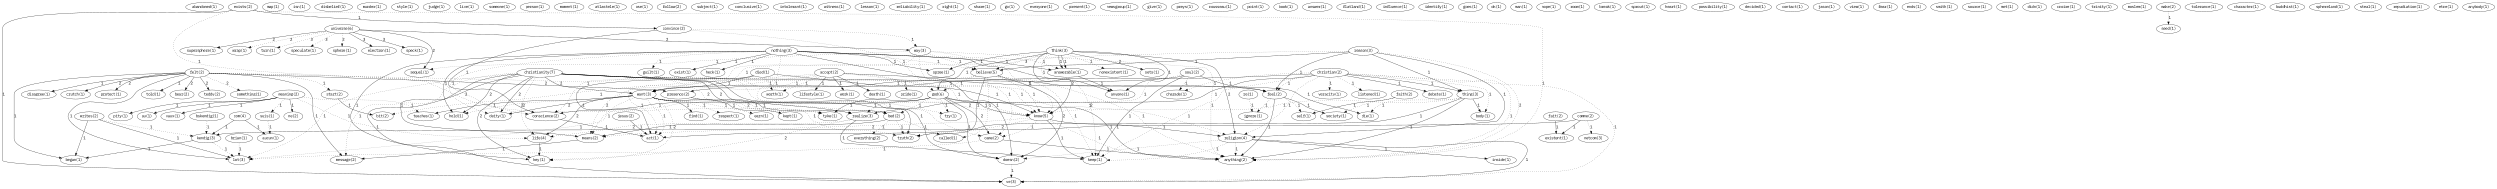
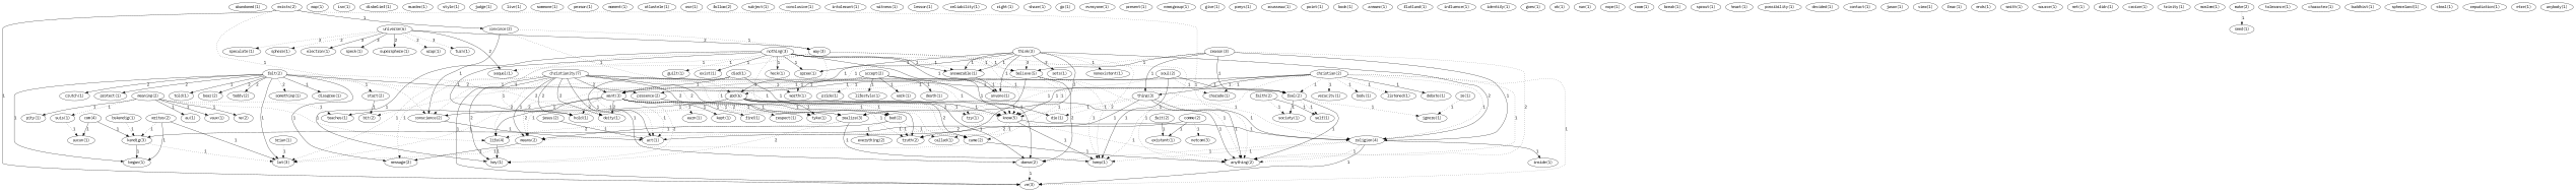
  digraph {
    fontname="IBM Plex Mono"
    node [fontname="IBM Plex Mono"]
    edge [fontname="IBM Plex Mono" style=solid]
    n1 [label="abandoned(1)"]
    n2 [label="felt(2)"]
    n3 [label="bear(2)"]
    n4 [label="teddy(2)"]
    n5 [label="something(1)"]
    n6 [label="disagree(1)"]
    n7 [label="crutch(1)"]
    n8 [label="protect(1)"]
    n9 [label="presence(2)"]
    n10 [label="start(2)"]
    n11 [label="told(1)"]
    n12 [label="bed(2)"]
    n13 [label="tyke(1)"]
    n14 [label="message(2)"]
    n15 [label="began(1)"]
    n16 [label="lot(3)"]
    n17 [label="bit(2)"]
    n18 [label="means(2)"]
    n19 [label="truth(2)"]
    n20 [label="called(1)"]
    n21 [label="everything(2)"]
    n22 [label="map(1)"]
    n23 [label="isn(1)"]
    n24 [label="disbelief(1)"]
    n25 [label="murder(1)"]
    n26 [label="style(1)"]
    n27 [label="judge(1)"]
    n28 [label="live(1)"]
    n29 [label="universe(6)"]
    n30 [label="electron(1)"]
    n31 [label="speck(1)"]
    n32 [label="supersphere(1)"]
    n33 [label="way(3)"]
    n34 [label="wrap(1)"]
    n35 [label="turn(1)"]
    n36 [label="speculate(1)"]
    n37 [label="sphere(1)"]
    n38 [label="sequel(1)"]
    n39 [label="know(5)"]
    n40 [label="anything(2)"]
    n41 [label="conscience(2)"]
    n42 [label="believe(5)"]
    n43 [label="came(2)"]
    n44 [label="keep(1)"]
    n45 [label="religion(4)"]
    n46 [label="act(1)"]
    n47 [label="god(6)"]
    n48 [label="doesn(2)"]
    n49 [label="someone(1)"]
    n50 [label="person(1)"]
    n51 [label="moment(1)"]
    n52 [label="atlastele(1)"]
    n53 [label="bskendig(1)"]
    n54 [label="kendig(3)"]
    n55 [label="writes(2)"]
    n56 [label="ose(1)"]
    n57 [label="died(1)"]
    n58 [label="worth(1)"]
    n59 [label="want(3)"]
    n60 [label="realize(3)"]
    n61 [label="deity(1)"]
    n62 [label="hold(1)"]
    n63 [label="key(1)"]
    n64 [label="teaches(1)"]
    n65 [label="life(4)"]
    n66 [label="respect(1)"]
    n67 [label="earn(1)"]
    n68 [label="kept(1)"]
    n69 [label="find(1)"]
    n70 [label="ve(3)"]
    n71 [label="inside(1)"]
    n72 [label="follow(2)"]
    n73 [label="subject(1)"]
    n74 [label="conclusive(1)"]
    n75 [label="exists(2)"]
    n76 [label="convince(2)"]
    n77 [label="try(1)"]
    n78 [label="intolerant(1)"]
    n79 [label="accept(2)"]
    n80 [label="death(1)"]
    n81 [label="pride(1)"]
    n82 [label="lifestyle(1)"]
    n83 [label="die(1)"]
    n84 [label="work(1)"]
    n85 [label="witness(1)"]
    n86 [label="lesson(1)"]
    n87 [label="reliability(1)"]
    n88 [label="right(1)"]
    n89 [label="share(1)"]
    n90 [label="go(1)"]
    n91 [label="everyone(1)"]
    n92 [label="present(1)"]
    n93 [label="newsgroup(1)"]
    n94 [label="give(1)"]
    n95 [label="preys(1)"]
    n96 [label="rousseau(1)"]
    n97 [label="comme(2)"]
    n98 [label="netcom(3)"]
    n99 [label="existent(1)"]
    n100 [label="soul(2)"]
    n101 [label="feel(2)"]
    n102 [label="charade(1)"]
    n103 [label="ignore(1)"]
    n104 [label="self(1)"]
    n105 [label="society(1)"]
    n106 [label="point(1)"]
    n107 [label="book(1)"]
    n108 [label="answer(1)"]
    n109 [label="flatland(1)"]
    n110 [label="influence(1)"]
    n111 [label="identify(1)"]
    n112 [label="re(1)"]
    n113 [label="goes(1)"]
    n114 [label="nothing(3)"]
    n115 [label="guilt(1)"]
    n116 [label="exist(1)"]
    n117 [label="heck(1)"]
    n118 [label="answerable(1)"]
    n119 [label="spree(1)"]
    n120 [label="anyone(1)"]
    n121 [label="ok(1)"]
    n122 [label="man(1)"]
    n123 [label="reason(3)"]
    n124 [label="thing(3)"]
    n125 [label="nope(1)"]
    n126 [label="room(1)"]
    n127 [label="break(1)"]
    n128 [label="sprout(1)"]
    n129 [label="faith(2)"]
    n130 [label="meaning(2)"]
    n131 [label="pity(1)"]
    n132 [label="suis(1)"]
    n133 [label="au(1)"]
    n134 [label="vaux(1)"]
    n135 [label="ne(2)"]
    n136 [label="aucun(1)"]
    n137 [label="christian(2)"]
    n138 [label="veracity(1)"]
    n139 [label="body(1)"]
    n140 [label="listened(1)"]
    n141 [label="debate(1)"]
    n142 [label="think(3)"]
    n143 [label="nonexistent(1)"]
    n144 [label="sets(1)"]
    n145 [label="christianity(7)"]
    n146 [label="com(4)"]
    n147 [label="heart(1)"]
    n148 [label="possibility(1)"]
    n149 [label="fait(2)"]
    n150 [label="decided(1)"]
    n151 [label="contact(1)"]
    n152 [label="jason(1)"]
    n153 [label="view(1)"]
    n154 [label="fear(1)"]
    n155 [label="ends(1)"]
    n156 [label="smith(1)"]
    n157 [label="source(1)"]
    n158 [label="met(1)"]
    n159 [label="didn(1)"]
    n160 [label="croire(1)"]
    n161 [label="trinity(1)"]
    n162 [label="moslem(1)"]
    n163 [label="make(2)"]
    n164 [label="seed(1)"]
    n165 [label="tolerance(1)"]
    n166 [label="character(1)"]
    n167 [label="buddhist(1)"]
    n168 [label="sphereland(1)"]
    n169 [label="jesus(2)"]
    n170 [label="steal(1)"]
    n171 [label="repudiation(1)"]
    n172 [label="etre(1)"]
    n173 [label="brian(1)"]
    n174 [label="anybody(1)"]
    n2 -> n3 [label=2]
    n2 -> n4 [label=2]
    n2 -> n5 [label=2 style=dotted]
    n2 -> n6 [label=1]
    n2 -> n7 [label=2]
    n2 -> n8 [label=2]
    n2 -> n9 [label=2]
    n2 -> n10 [label=1 style=dotted]
    n2 -> n11 [label=1]
    n2 -> n12 [label=2 style=dotted]
    n2 -> n13 [label=2 style=dotted]
    n2 -> n14 [label=1]
    n2 -> n15 [label=1]
    n2 -> n16 [label=1]
    n9 -> n12 [label=1]
    n9 -> n13 [label=1 style=dotted]
    n10 -> n17 [label=1]
    n12 -> n18 [label=1]
    n12 -> n19 [label=1 style=dotted]
    n12 -> n20 [label=1 style=dotted]
    n12 -> n21 [label=1 style=dotted]
    n18 -> n14 [label=1]
    n29 -> n30 [label=3]
    n29 -> n31 [label=3]
    n29 -> n32 [label=2]
    n29 -> n33 [label=2]
    n29 -> n34 [label=2 style=dotted]
    n29 -> n35 [label=3 style=dotted]
    n29 -> n36 [label=3 style=dotted]
    n29 -> n37 [label=2 style=dotted]
    n29 -> n38 [label=2]
    n33 -> n38 [label=1 style=dotted]
    n33 -> n39 [label=1 style=dotted]
    n33 -> n40 [label=1 style=dotted]
    n33 -> n41 [label=1 style=dotted]
    n33 -> n42 [label=1 style=dotted]
    n33 -> n43 [label=1 style=dotted]
    n39 -> n18 [label=2 style=dotted]
    n39 -> n19 [label=2 style=dotted]
    n39 -> n40 [label=1 style=dotted]
    n39 -> n43 [label=1 style=dotted]
    n39 -> n44 [label=1]
    n39 -> n45 [label=1]
    n41 -> n46 [label=1]
    n42 -> n18 [label=2 style=dotted]
    n42 -> n19 [label=1]
    n42 -> n20 [label=1 style=dotted]
    n42 -> n39 [label=1 style=dotted]
    n42 -> n40 [label=1 style=dotted]
    n42 -> n44 [label=1 style=dotted]
    n42 -> n47 [label=1 style=dotted]
    n42 -> n48 [label=2]
    n43 -> n16 [label=1 style=dotted]
    n43 -> n40 [label=1]
    n45 -> n40 [label=1 style=dotted]
    n45 -> n44 [label=1 style=dotted]
    n45 -> n48 [label=1 style=dotted]
    n45 -> n70 [label=1]
    n45 -> n71 [label=1]
    n47 -> n12 [label=1 style=dotted]
    n47 -> n13 [label=1]
    n47 -> n16 [label=1 style=dotted]
    n47 -> n39 [label=1]
    n47 -> n40 [label=1]
    n47 -> n41 [label=1]
    n47 -> n43 [label=2]
    n47 -> n48 [label=1]
    n47 -> n77 [label=1 style=dotted]
    n48 -> n70 [label=1 style=dotted]
    n53 -> n54 [label=1 style=dotted]
    n54 -> n15 [label=1]
    n54 -> n16 [label=1 style=dotted]
    n55 -> n15 [label=1]
    n55 -> n16 [label=1]
    n55 -> n54 [label=1 style=dotted]
    n57 -> n39 [label=1]
    n57 -> n46 [label=1]
    n57 -> n58 [label=1 style=dotted]
    n57 -> n59 [label=1]
    n59 -> n18 [label=1 style=dotted]
    n59 -> n19 [label=1 style=dotted]
    n59 -> n39 [label=2 style=dotted]
    n59 -> n46 [label=1 style=dotted]
    n59 -> n60 [label=2 style=dotted]
    n59 -> n61 [label=2]
    n59 -> n62 [label=2 style=dotted]
    n59 -> n63 [label=2 style=dotted]
    n59 -> n64 [label=1]
    n59 -> n65 [label=2]
    n59 -> n66 [label=1 style=dotted]
    n59 -> n67 [label=1 style=dotted]
    n59 -> n68 [label=1]
    n59 -> n69 [label=1]
    n60 -> n44 [label=1]
    n60 -> n63 [label=2 style=dotted]
    n60 -> n65 [label=2 style=dotted]
    n65 -> n63 [label=1]
    n75 -> n40 [label=1 style=dotted]
    n75 -> n41 [label=1 style=dotted]
    n75 -> n70 [label=1]
    n75 -> n76 [label=1]
    n76 -> n33 [label=1 style=dotted]
    n76 -> n41 [label=1]
    n76 -> n47 [label=1 style=dotted]
    n79 -> n17 [label=1 style=dotted]
    n79 -> n39 [label=1 style=dotted]
    n79 -> n46 [label=1 style=dotted]
    n79 -> n58 [label=1 style=dotted]
    n79 -> n59 [label=1 style=dotted]
    n79 -> n80 [label=1]
    n79 -> n81 [label=1 style=dotted]
    n79 -> n82 [label=1]
    n79 -> n83 [label=1]
    n79 -> n84 [label=1]
    n97 -> n54 [label=1]
    n97 -> n98 [label=1 style=dotted]
    n97 -> n99 [label=1]
    n100 -> n9 [label=1]
    n100 -> n44 [label=1]
    n100 -> n60 [label=1 style=dotted]
    n100 -> n101 [label=1]
    n100 -> n102 [label=1 style=dotted]
    n101 -> n40 [label=1]
    n101 -> n103 [label=1 style=dotted]
    n101 -> n104 [label=1 style=dotted]
    n101 -> n105 [label=1]
    n112 -> n103 [label=1 style=dotted]
    n114 -> n42 [label=1 style=dotted]
    n114 -> n48 [label=1]
    n114 -> n61 [label=1 style=dotted]
    n114 -> n62 [label=1]
    n114 -> n63 [label=1]
    n114 -> n77 [label=1 style=dotted]
    n114 -> n115 [label=1 style=dotted]
    n114 -> n116 [label=1]
    n114 -> n117 [label=1]
    n114 -> n118 [label=1 style=dotted]
    n114 -> n118 [label=1]
    n114 -> n119 [label=1]
    n114 -> n120 [label=1]
    n118 -> n120 [label=1]
    n123 -> n40 [label=2 style=dotted]
    n123 -> n42 [label=1]
    n123 -> n45 [label=1]
    n123 -> n59 [label=1 style=dotted]
    n123 -> n101 [label=1]
    n123 -> n124 [label=1]
    n124 -> n39 [label=1 style=dotted]
    n124 -> n40 [label=1]
-   n124 -> n139 [label=1]
+   n124 -> n45 [label=1]
    n124 -> n46 [label=1]
    n124 -> n83 [label=1 style=dotted]
    n129 -> n104 [label=1]
    n129 -> n105 [label=1 style=dotted]
    n130 -> n64 [label=1 style=dotted]
    n130 -> n65 [label=1 style=dotted]
    n130 -> n131 [label=1]
    n130 -> n132 [label=1 style=dotted]
    n130 -> n133 [label=1]
    n130 -> n134 [label=1]
    n130 -> n135 [label=1]
    n132 -> n136 [label=1 style=dotted]
    n137 -> n40 [label=1 style=dotted]
    n137 -> n44 [label=1 style=dotted]
    n137 -> n45 [label=1 style=dotted]
    n137 -> n59 [label=1]
    n137 -> n60 [label=1]
    n137 -> n70 [label=1 style=dotted]
    n137 -> n101 [label=1 style=dotted]
    n137 -> n102 [label=1 style=dotted]
    n137 -> n124 [label=1]
    n137 -> n138 [label=1 style=dotted]
    n137 -> n139 [label=1 style=dotted]
    n137 -> n140 [label=1 style=dotted]
    n137 -> n141 [label=1]
    n142 -> n39 [label=2]
    n142 -> n42 [label=3 style=dotted]
    n142 -> n44 [label=2 style=dotted]
    n142 -> n45 [label=2]
    n142 -> n47 [label=1]
    n142 -> n118 [label=1]
    n142 -> n118 [label=1]
    n142 -> n119 [label=1]
    n142 -> n120 [label=1]
    n142 -> n143 [label=1 style=dotted]
    n142 -> n144 [label=2]
    n145 -> n14 [label=1 style=dotted]
    n145 -> n16 [label=1 style=dotted]
    n145 -> n18 [label=1]
    n145 -> n19 [label=1]
    n145 -> n39 [label=1 style=dotted]
    n145 -> n43 [label=1 style=dotted]
    n145 -> n45 [label=1 style=dotted]
    n145 -> n48 [label=1]
    n145 -> n59 [label=2]
    n145 -> n60 [label=2]
    n145 -> n61 [label=2]
    n145 -> n62 [label=2]
    n145 -> n63 [label=2]
    n145 -> n65 [label=2 style=dotted]
    n145 -> n70 [label=1]
    n145 -> n101 [label=1]
    n146 -> n54 [label=1]
    n146 -> n136 [label=1]
    n149 -> n99 [label=1]
    n163 -> n164 [label=1 style=dotted]
    n169 -> n46 [label=1]
    n173 -> n16 [label=1 style=dotted]
  }
